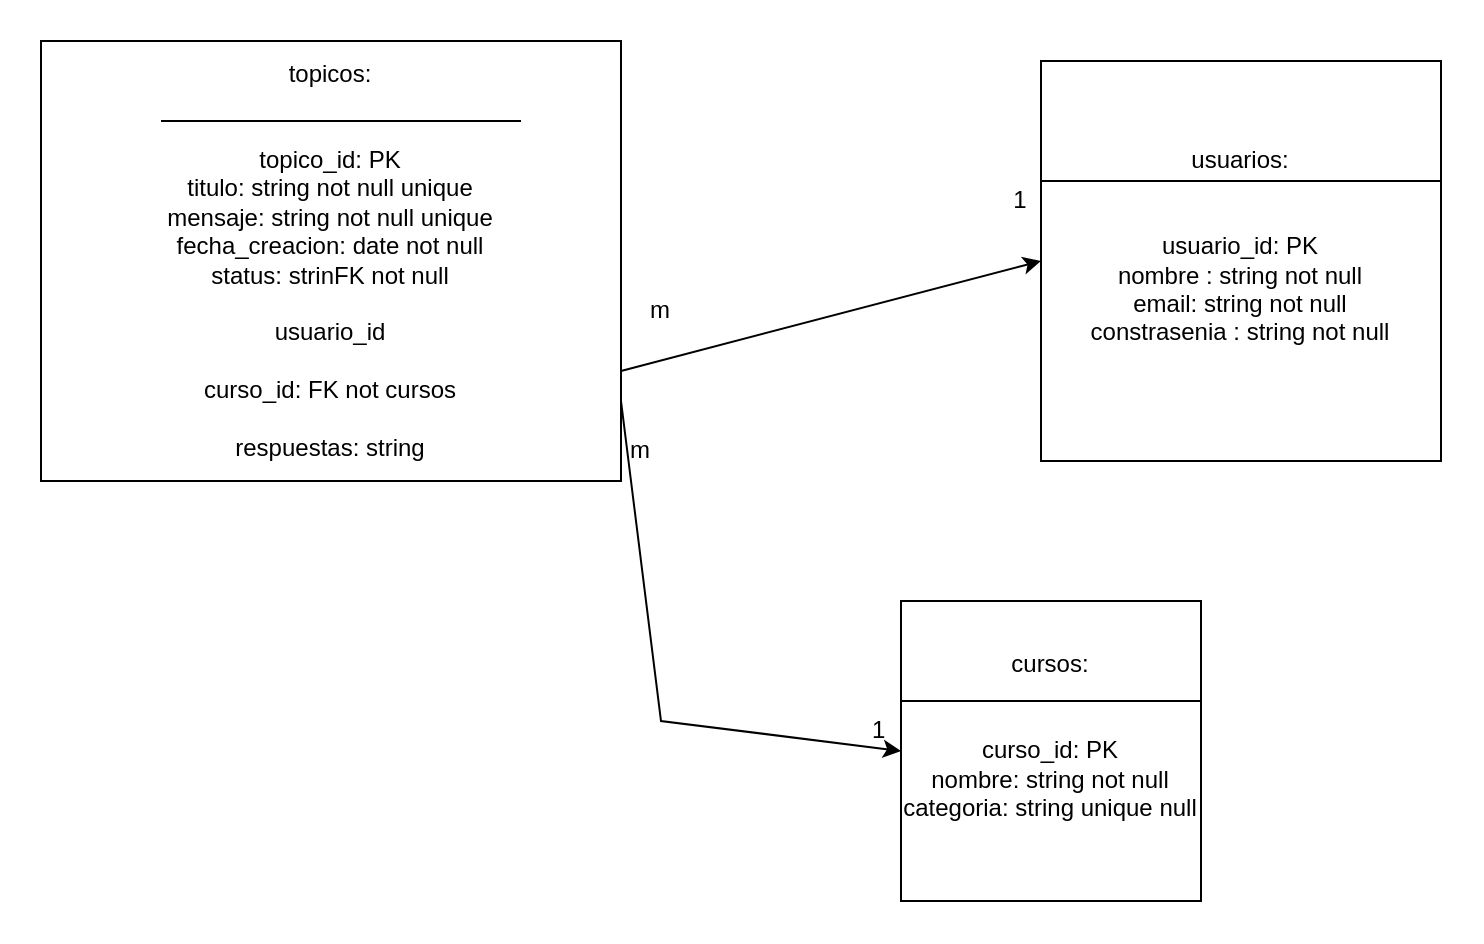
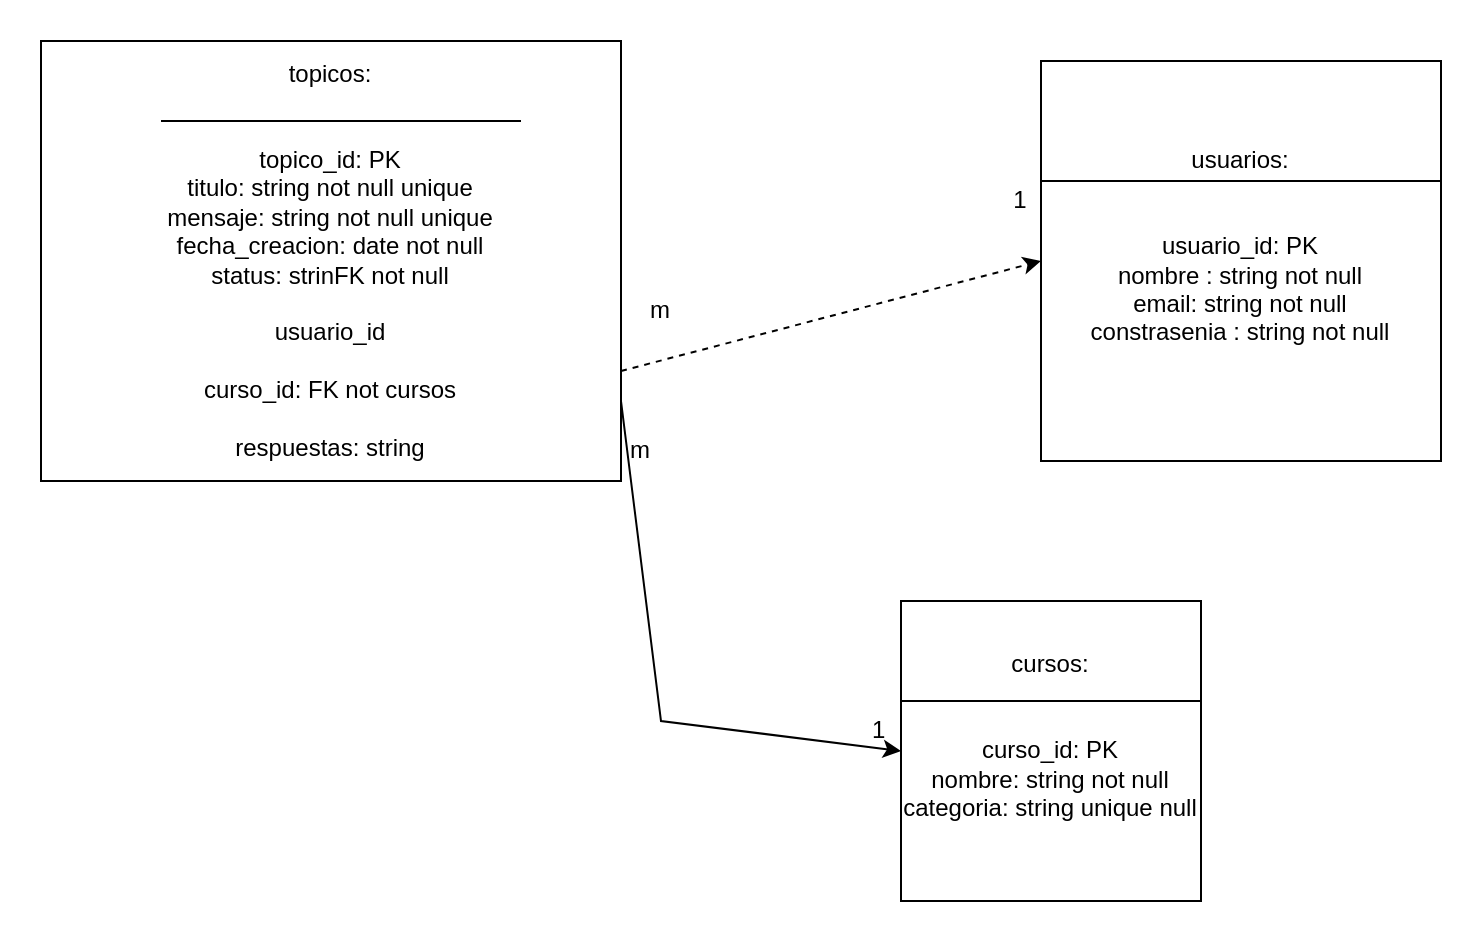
  <mxCell id="0" />
  <mxCell id="1" parent="0" />
  <mxCell id="2" value="&lt;div&gt;usuarios:&lt;/div&gt;&lt;div&gt;&lt;br&gt;&lt;/div&gt;&lt;div&gt;&lt;br&gt;&lt;/div&gt;&lt;div&gt;usuario_id: PK&lt;br&gt;&lt;/div&gt;&lt;div&gt;nombre : string not null&lt;/div&gt;&lt;div&gt;email: string not null&lt;/div&gt;&lt;div&gt;constrasenia : string not null&lt;br&gt;&lt;/div&gt;&lt;div&gt;&lt;br&gt;&lt;/div&gt;" style="whiteSpace=wrap;html=1;aspect=fixed;" vertex="1" parent="1"><mxGeometry x="520" y="30" width="200" height="200" as="geometry" /></mxCell>
  <mxCell id="3" value="" style="group" vertex="1" connectable="0" parent="1"><mxGeometry x="60" y="20" width="250" height="220" as="geometry" /></mxCell>
  <mxCell id="4" value="&lt;div&gt;topicos:&lt;/div&gt;&lt;div&gt;&lt;br&gt;&lt;/div&gt;&lt;div&gt;&lt;br&gt;&lt;/div&gt;&lt;div&gt;topico_id: PK&lt;br&gt;&lt;/div&gt;&lt;div&gt;titulo: string not null unique&lt;br&gt;&lt;/div&gt;&lt;div&gt;mensaje: string not null unique&lt;/div&gt;&lt;div&gt;fecha_creacion: date not null &lt;br&gt;&lt;/div&gt;&lt;div&gt;status: strinFK not null &lt;br&gt;&lt;/div&gt;&lt;div&gt;&lt;br&gt;&lt;/div&gt;&lt;div&gt;usuario_id&lt;/div&gt;&lt;div&gt;&lt;br&gt;&lt;/div&gt;&lt;div&gt;curso_id: FK not cursos&lt;/div&gt;&lt;div&gt;&amp;nbsp;&lt;br&gt;&lt;/div&gt;&lt;div&gt;respuestas: string &lt;br&gt;&lt;/div&gt;" style="rounded=0;whiteSpace=wrap;html=1;" vertex="1" parent="3"><mxGeometry x="-40" width="290" height="220" as="geometry" /></mxCell>
  <mxCell id="5" value="" style="endArrow=none;html=1;rounded=0;" edge="1" parent="3"><mxGeometry width="50" height="50" relative="1" as="geometry"><mxPoint x="20" y="40" as="sourcePoint" /><mxPoint x="200" y="40" as="targetPoint" /><Array as="points"><mxPoint x="100" y="40" /></Array></mxGeometry></mxCell>
- <mxCell id="6" value="" style="endArrow=classic;html=1;rounded=0;exitX=1;exitY=0.75;exitDx=0;exitDy=0;entryX=0;entryY=0.5;entryDx=0;entryDy=0;" edge="1" parent="1" source="4" target="2"><mxGeometry width="50" height="50" relative="1" as="geometry"><mxPoint x="380" y="170" as="sourcePoint" /><mxPoint x="430" y="120" as="targetPoint" /></mxGeometry></mxCell>
+ <mxCell id="6" value="" style="endArrow=classic;html=1;rounded=0;exitX=1;exitY=0.75;exitDx=0;exitDy=0;entryX=0;entryY=0.5;entryDx=0;entryDy=0;dashed=1;" edge="1" parent="1" source="4" target="2"><mxGeometry width="50" height="50" relative="1" as="geometry"><mxPoint x="380" y="170" as="sourcePoint" /><mxPoint x="430" y="120" as="targetPoint" /></mxGeometry></mxCell>
  <mxCell id="7" value="1" style="text;html=1;strokeColor=none;fillColor=none;align=center;verticalAlign=middle;whiteSpace=wrap;rounded=0;" vertex="1" parent="1"><mxGeometry x="480" y="85" width="60" height="30" as="geometry" /></mxCell>
  <mxCell id="8" value="m" style="text;html=1;strokeColor=none;fillColor=none;align=center;verticalAlign=middle;whiteSpace=wrap;rounded=0;" vertex="1" parent="1"><mxGeometry x="300" y="140" width="60" height="30" as="geometry" /></mxCell>
  <mxCell id="9" value="&lt;div&gt;cursos:&lt;/div&gt;&lt;div&gt;&lt;br&gt;&lt;/div&gt;&lt;div&gt;&lt;br&gt;&lt;/div&gt;&lt;div&gt;curso_id: PK &lt;br&gt;&lt;/div&gt;&lt;div&gt;nombre: string not null&lt;br&gt;&lt;/div&gt;&lt;div&gt;categoria: string unique null&lt;br&gt;&lt;/div&gt;&lt;div&gt;&lt;br&gt;&lt;/div&gt;" style="whiteSpace=wrap;html=1;aspect=fixed;" vertex="1" parent="1"><mxGeometry x="450" y="300" width="150" height="150" as="geometry" /></mxCell>
  <mxCell id="10" value="" style="endArrow=none;html=1;rounded=0;" edge="1" parent="1"><mxGeometry width="50" height="50" relative="1" as="geometry"><mxPoint x="520" y="90" as="sourcePoint" /><mxPoint x="720" y="90" as="targetPoint" /></mxGeometry></mxCell>
  <mxCell id="11" value="" style="endArrow=none;html=1;rounded=0;" edge="1" parent="1"><mxGeometry width="50" height="50" relative="1" as="geometry"><mxPoint x="450" y="350" as="sourcePoint" /><mxPoint x="600" y="350" as="targetPoint" /></mxGeometry></mxCell>
  <mxCell id="12" value="" style="endArrow=classic;html=1;rounded=0;entryX=0;entryY=0.5;entryDx=0;entryDy=0;" edge="1" parent="1" target="9"><mxGeometry width="50" height="50" relative="1" as="geometry"><mxPoint x="310" y="200" as="sourcePoint" /><mxPoint x="430" y="210" as="targetPoint" /><Array as="points"><mxPoint x="330" y="360" /></Array></mxGeometry></mxCell>
  <mxCell id="13" value="1" style="text;strokeColor=none;fillColor=none;align=left;verticalAlign=middle;spacingLeft=4;spacingRight=4;overflow=hidden;points=[[0,0.5],[1,0.5]];portConstraint=eastwest;rotatable=0;whiteSpace=wrap;html=1;" vertex="1" parent="1"><mxGeometry x="430" y="350" width="80" height="30" as="geometry" /></mxCell>
  <mxCell id="14" value="m" style="text;html=1;strokeColor=none;fillColor=none;align=center;verticalAlign=middle;whiteSpace=wrap;rounded=0;" vertex="1" parent="1"><mxGeometry x="290" y="210" width="60" height="30" as="geometry" /></mxCell>
